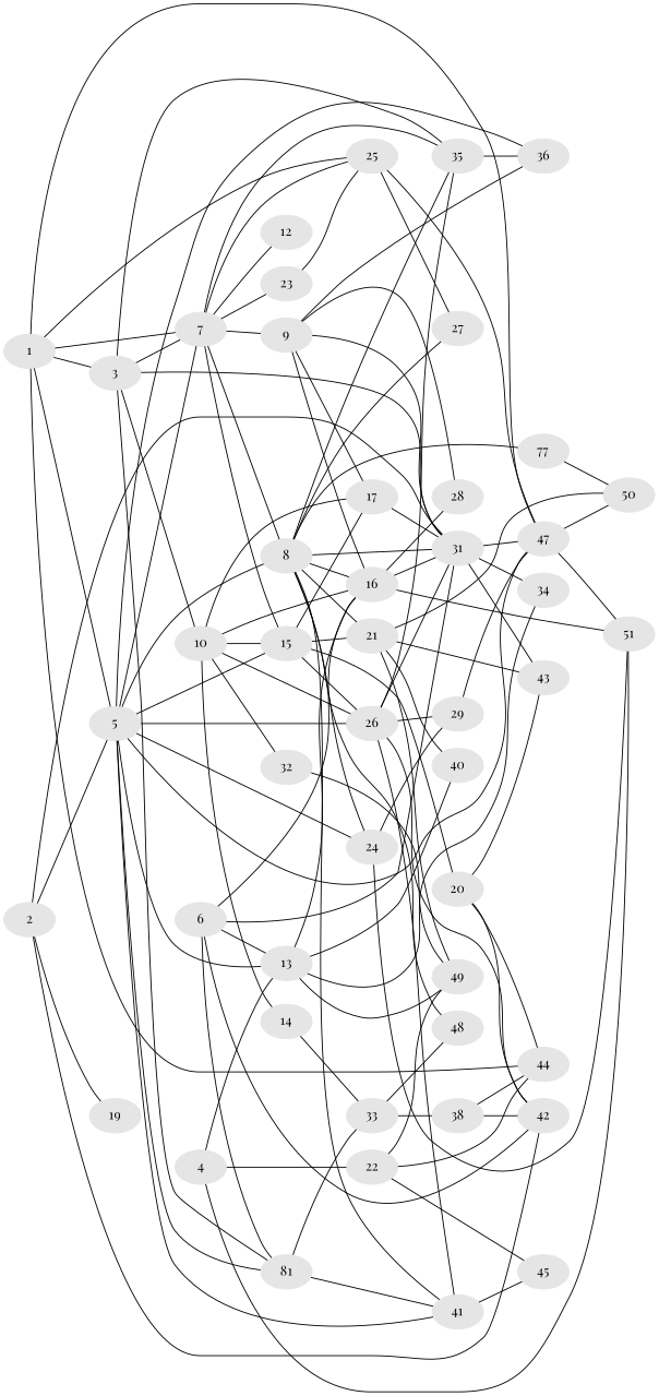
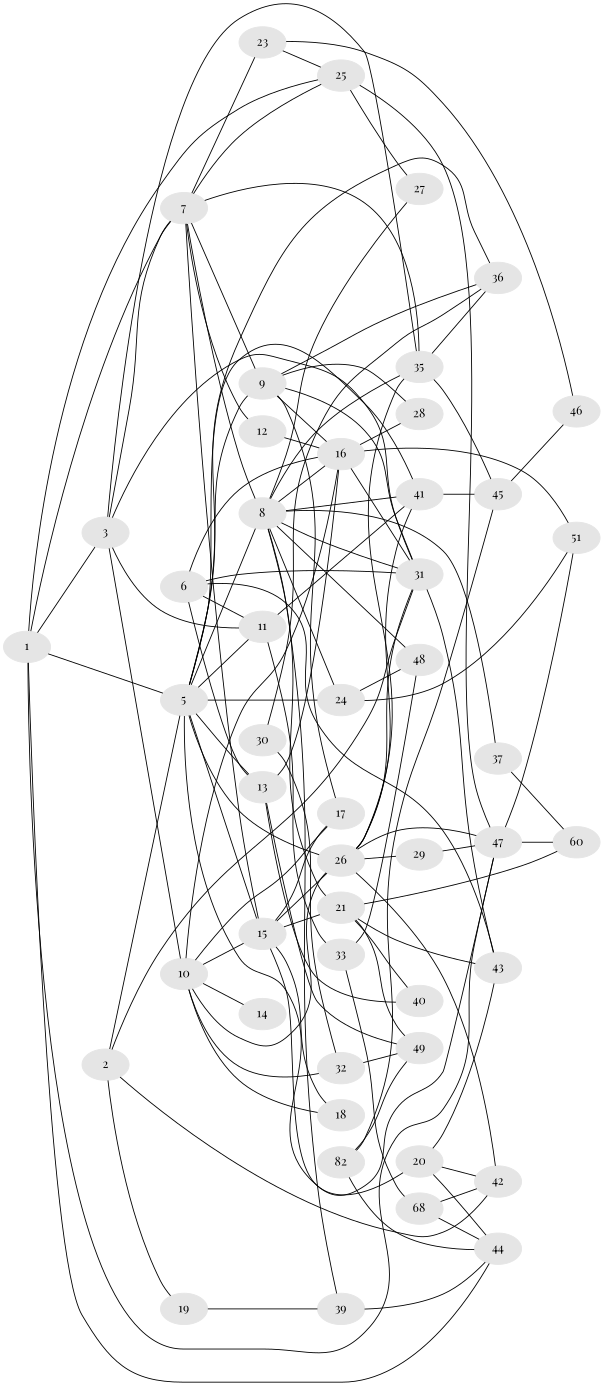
  graph {
    fontname="Playfair Display"
    rankdir=LR
    node [color=gray90 fontname="Playfair Display" style=filled]
    edge [fontname="Playfair Display" weight=1.0]
    1
    3
    5
    7
    25
    44
    47
    31
    10
-   11 [label=81]
+   11
    35
    13
    8
    9
    15
    24
    26
    36
    41
    12
    23
    27
    51
-   50
+   50 [label=60]
    2
    19
    42
+   39
    43
-   34
    16
    17
    14
+   18
    32
    33
    45
-   4
-   22
+   22 [label=82]
    40
    49
    21
-   37 [label=77]
+   37
    48
    28
    20
    29
    6
-   38
+   46
+   38 [label=68]
+   30
    1 -- 3
    1 -- 5
    1 -- 7
    1 -- 25
    1 -- 44
    1 -- 47
    3 -- 7
    3 -- 31
    3 -- 10
    3 -- 11
    3 -- 35
    5 -- 47
    5 -- 11
    5 -- 13 [weight=2.0]
    5 -- 8
-   5 -- 7 [weight=2.0]
+   5 -- 9 [weight=2.0]
    5 -- 15
    5 -- 24
    5 -- 26 [weight=2.0]
    5 -- 36
    5 -- 41
    7 -- 25
    7 -- 35 [weight=2.0]
    7 -- 8
    7 -- 9
    7 -- 15
    7 -- 12
    7 -- 23 [weight=2.0]
    25 -- 47
    25 -- 27
    47 -- 51
    47 -- 50
-   31 -- 47
+   26 -- 47
    31 -- 43
-   31 -- 34
    10 -- 15
    10 -- 26
    10 -- 16
    10 -- 17
    10 -- 14
+   10 -- 18
    10 -- 32
    11 -- 41
    11 -- 33
    35 -- 36
-   13 -- 34
+   35 -- 45
    13 -- 16
    13 -- 40
    13 -- 49
    8 -- 31
    8 -- 35
    8 -- 24
    8 -- 41
    8 -- 27
+   8 -- 39
    8 -- 16
    8 -- 21
    8 -- 37
    8 -- 48
    9 -- 31
    9 -- 36
    9 -- 16
    9 -- 17
    9 -- 28
    15 -- 26
    15 -- 17
+   15 -- 18
    15 -- 21
    15 -- 20
    24 -- 51
-   24 -- 29
+   24 -- 48
    26 -- 31
    26 -- 35
    26 -- 41
    26 -- 42
    26 -- 29
    41 -- 45
+   12 -- 16
    23 -- 25
+   23 -- 46
    2 -- 5
    2 -- 31
    2 -- 19
    2 -- 42
+   19 -- 39
+   39 -- 44
    16 -- 31 [weight=2.0]
    16 -- 51 [weight=2.0]
    16 -- 28 [weight=2.0]
-   17 -- 31
-   14 -- 33
    32 -- 49
    33 -- 48
    33 -- 38
-   4 -- 13
-   4 -- 51
-   4 -- 22
+   45 -- 46
    22 -- 44
    22 -- 45
    22 -- 49
    21 -- 50
    21 -- 43
    21 -- 40
    21 -- 49
    37 -- 50
    20 -- 44
    20 -- 42
    20 -- 43
    29 -- 47
    6 -- 31
    6 -- 11
    6 -- 13
-   6 -- 42
+   6 -- 43
    6 -- 16
    38 -- 44
    38 -- 42
+   30 -- 36
+   30 -- 32
  }
